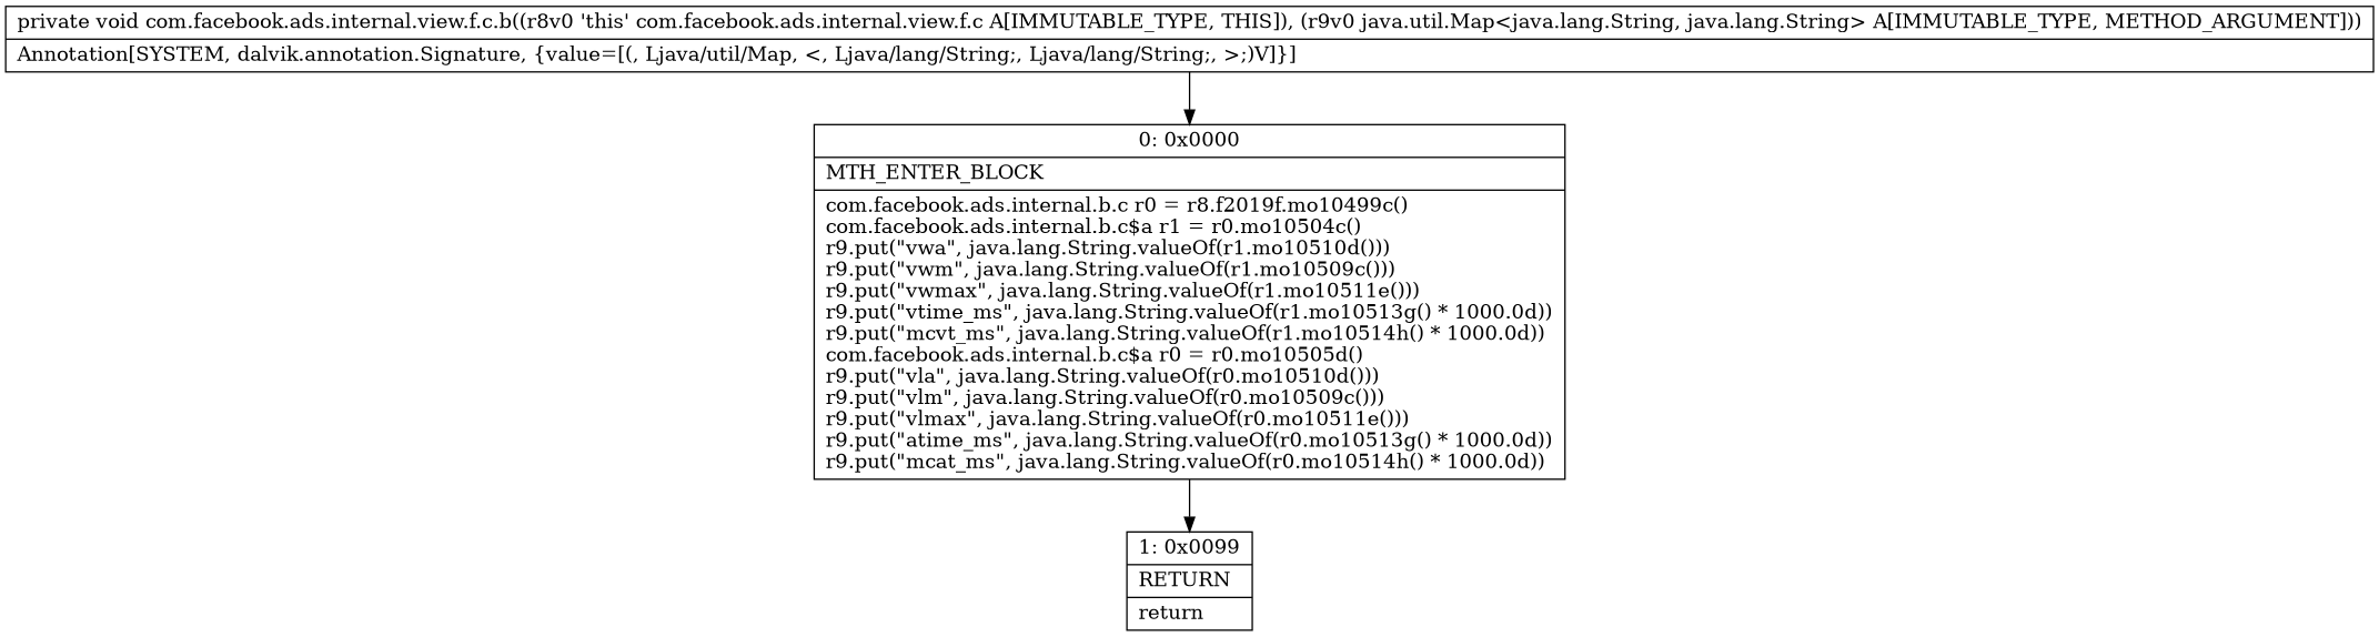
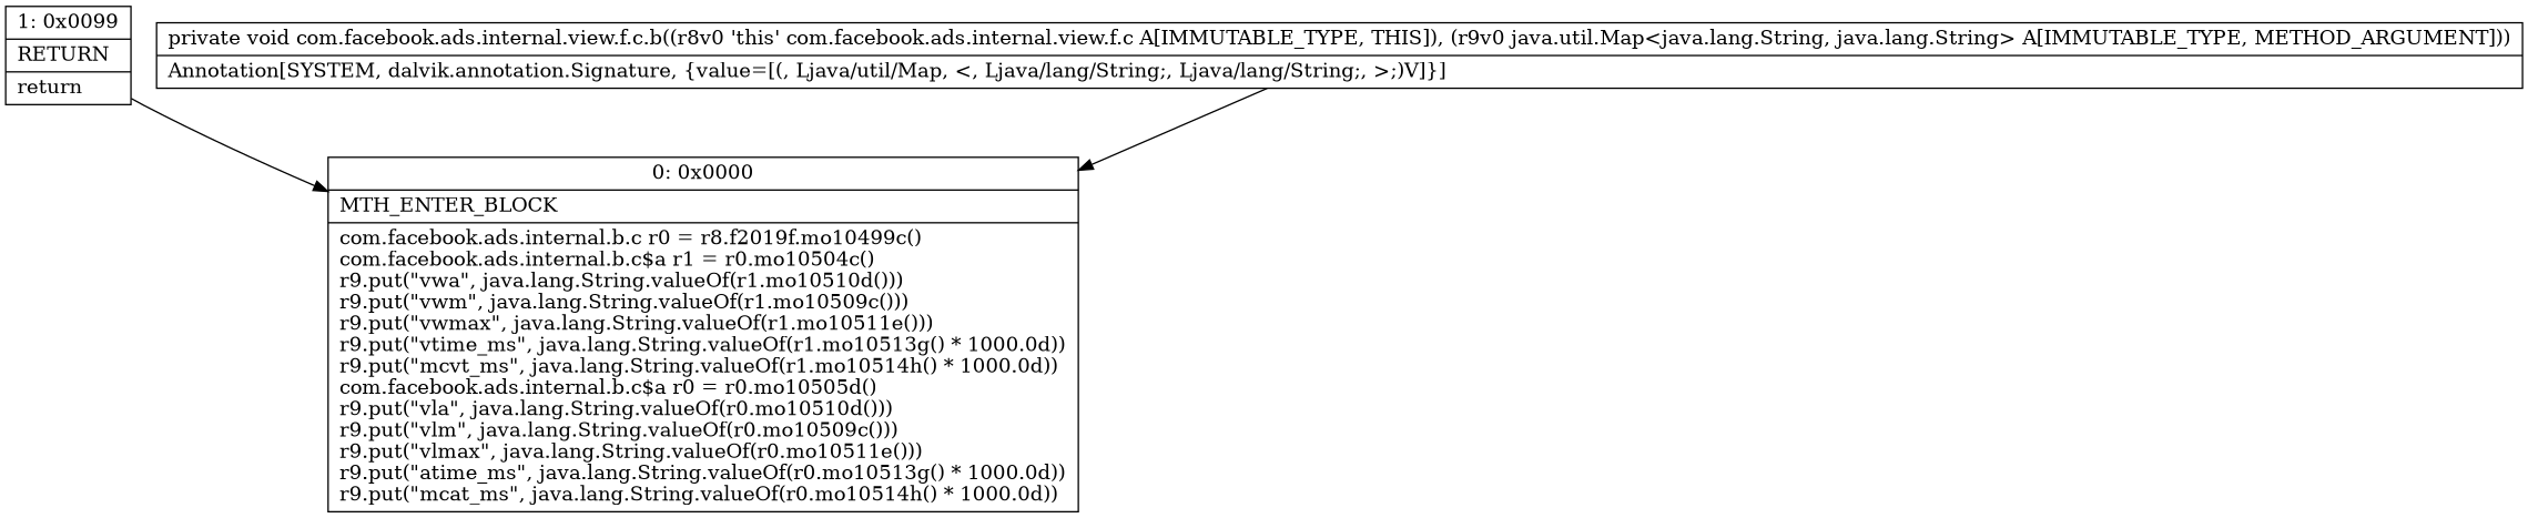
  digraph {
    node [shape=record]
    n1 [label="{0\:\ 0x0000|MTH_ENTER_BLOCK\l|com.facebook.ads.internal.b.c r0 = r8.f2019f.mo10499c()\lcom.facebook.ads.internal.b.c$a r1 = r0.mo10504c()\lr9.put(\"vwa\", java.lang.String.valueOf(r1.mo10510d()))\lr9.put(\"vwm\", java.lang.String.valueOf(r1.mo10509c()))\lr9.put(\"vwmax\", java.lang.String.valueOf(r1.mo10511e()))\lr9.put(\"vtime_ms\", java.lang.String.valueOf(r1.mo10513g() * 1000.0d))\lr9.put(\"mcvt_ms\", java.lang.String.valueOf(r1.mo10514h() * 1000.0d))\lcom.facebook.ads.internal.b.c$a r0 = r0.mo10505d()\lr9.put(\"vla\", java.lang.String.valueOf(r0.mo10510d()))\lr9.put(\"vlm\", java.lang.String.valueOf(r0.mo10509c()))\lr9.put(\"vlmax\", java.lang.String.valueOf(r0.mo10511e()))\lr9.put(\"atime_ms\", java.lang.String.valueOf(r0.mo10513g() * 1000.0d))\lr9.put(\"mcat_ms\", java.lang.String.valueOf(r0.mo10514h() * 1000.0d))\l}"]
    n2 [label="{1\:\ 0x0099|RETURN\l|return\l}"]
    n3 [label="{private void com.facebook.ads.internal.view.f.c.b((r8v0 'this' com.facebook.ads.internal.view.f.c A[IMMUTABLE_TYPE, THIS]), (r9v0 java.util.Map\<java.lang.String, java.lang.String\> A[IMMUTABLE_TYPE, METHOD_ARGUMENT]))  | Annotation[SYSTEM, dalvik.annotation.Signature, \{value=[(, Ljava\/util\/Map, \<, Ljava\/lang\/String;, Ljava\/lang\/String;, \>;)V]\}]\l}"]
-   n1 -> n2
+   n2 -> n1
    n3 -> n1
  }
